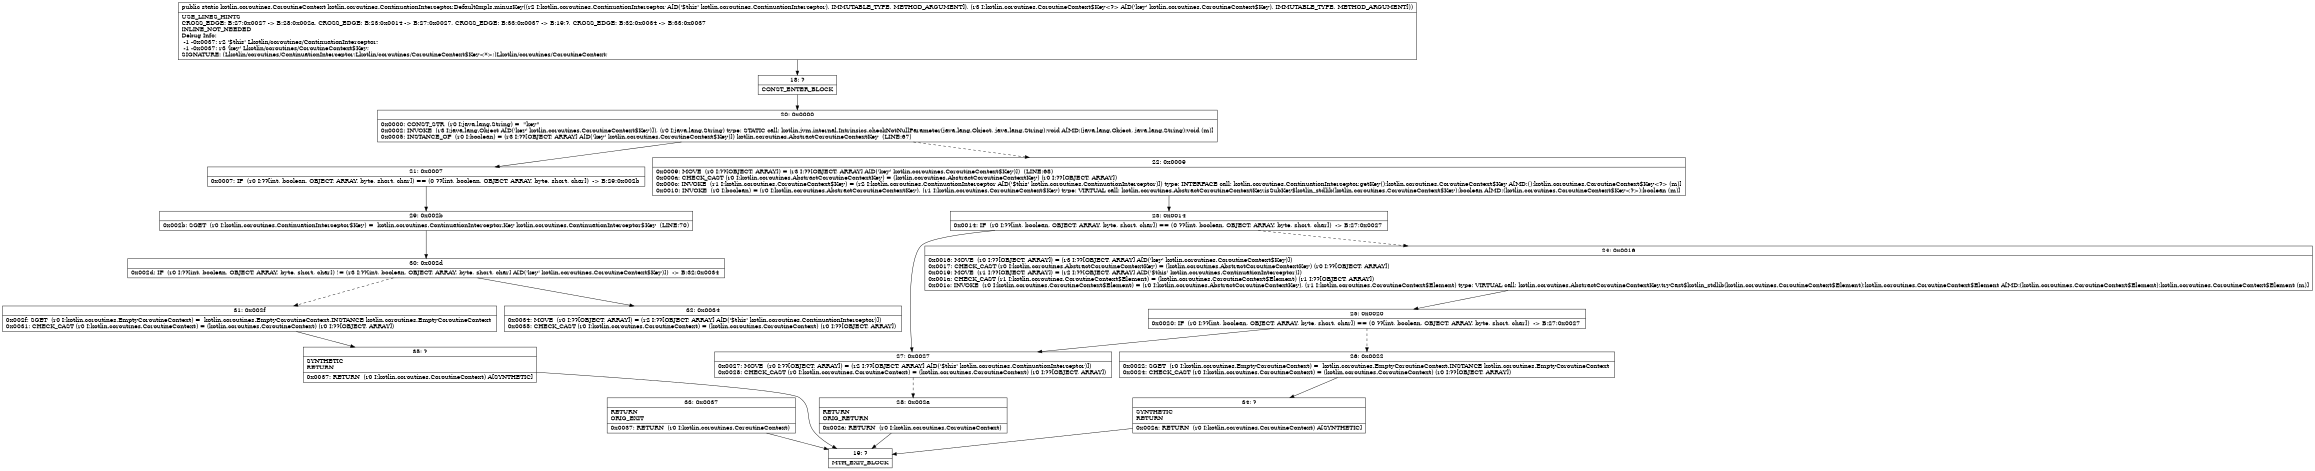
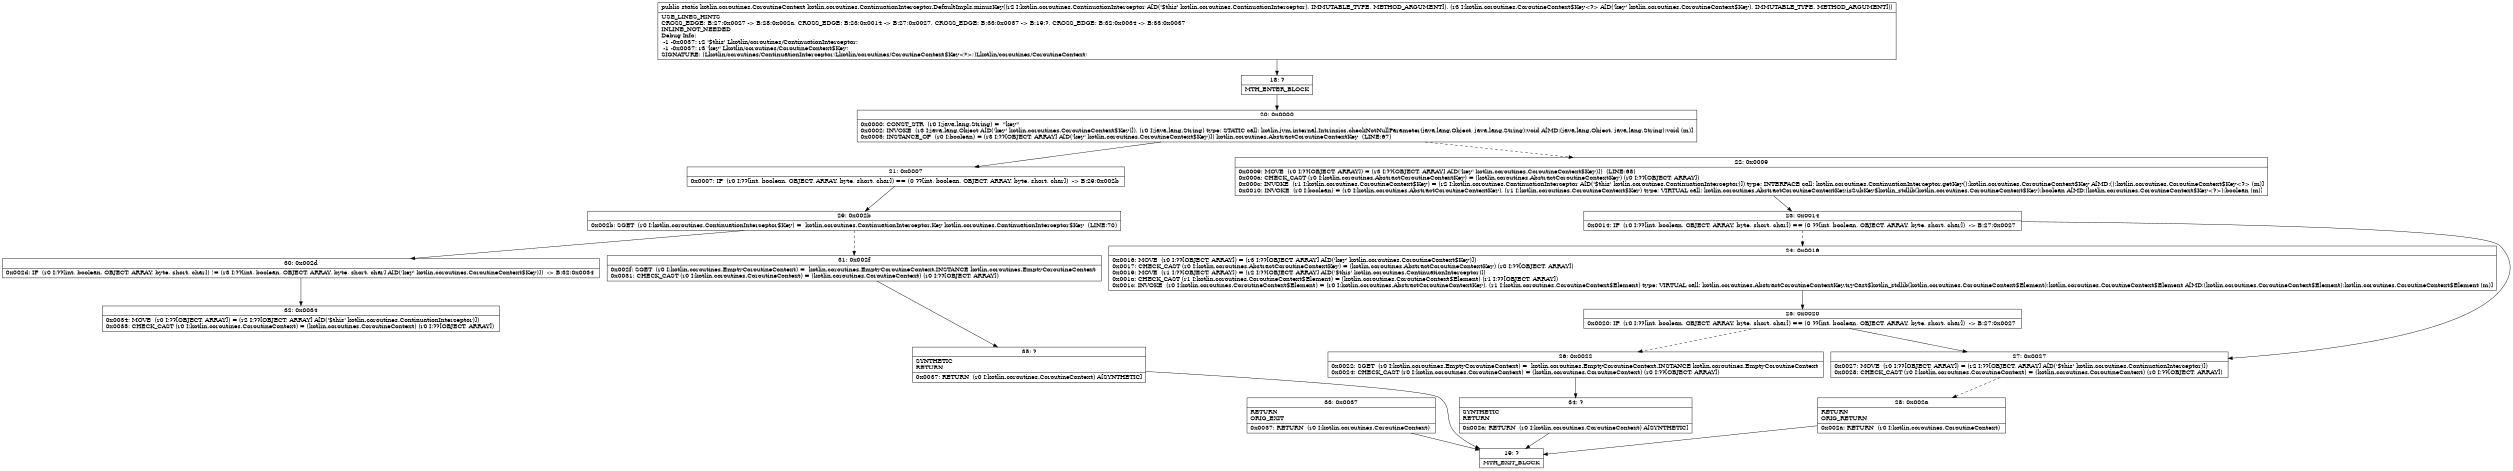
  digraph {
    node [shape=record]
-   n1 [label="{18\:\ ?|CONST_ENTER_BLOCK\l}"]
+   n1 [label="{18\:\ ?|MTH_ENTER_BLOCK\l}"]
    n2 [label="{20\:\ 0x0000|0x0000: CONST_STR  (r0 I:java.lang.String) =  \"key\" \l0x0002: INVOKE  (r3 I:java.lang.Object A[D('key' kotlin.coroutines.CoroutineContext$Key)]), (r0 I:java.lang.String) type: STATIC call: kotlin.jvm.internal.Intrinsics.checkNotNullParameter(java.lang.Object, java.lang.String):void A[MD:(java.lang.Object, java.lang.String):void (m)]\l0x0005: INSTANCE_OF  (r0 I:boolean) = (r3 I:??[OBJECT, ARRAY] A[D('key' kotlin.coroutines.CoroutineContext$Key)]) kotlin.coroutines.AbstractCoroutineContextKey  (LINE:67)\l}"]
    n3 [label="{21\:\ 0x0007|0x0007: IF  (r0 I:??[int, boolean, OBJECT, ARRAY, byte, short, char]) == (0 ??[int, boolean, OBJECT, ARRAY, byte, short, char])  \-\> B:29:0x002b \l}"]
    n4 [label="{22\:\ 0x0009|0x0009: MOVE  (r0 I:??[OBJECT, ARRAY]) = (r3 I:??[OBJECT, ARRAY] A[D('key' kotlin.coroutines.CoroutineContext$Key)])  (LINE:68)\l0x000a: CHECK_CAST (r0 I:kotlin.coroutines.AbstractCoroutineContextKey) = (kotlin.coroutines.AbstractCoroutineContextKey) (r0 I:??[OBJECT, ARRAY]) \l0x000c: INVOKE  (r1 I:kotlin.coroutines.CoroutineContext$Key) = (r2 I:kotlin.coroutines.ContinuationInterceptor A[D('$this' kotlin.coroutines.ContinuationInterceptor)]) type: INTERFACE call: kotlin.coroutines.ContinuationInterceptor.getKey():kotlin.coroutines.CoroutineContext$Key A[MD:():kotlin.coroutines.CoroutineContext$Key\<?\> (m)]\l0x0010: INVOKE  (r0 I:boolean) = (r0 I:kotlin.coroutines.AbstractCoroutineContextKey), (r1 I:kotlin.coroutines.CoroutineContext$Key) type: VIRTUAL call: kotlin.coroutines.AbstractCoroutineContextKey.isSubKey$kotlin_stdlib(kotlin.coroutines.CoroutineContext$Key):boolean A[MD:(kotlin.coroutines.CoroutineContext$Key\<?\>):boolean (m)]\l}"]
    n5 [label="{29\:\ 0x002b|0x002b: SGET  (r0 I:kotlin.coroutines.ContinuationInterceptor$Key) =  kotlin.coroutines.ContinuationInterceptor.Key kotlin.coroutines.ContinuationInterceptor$Key  (LINE:70)\l}"]
    n6 [label="{23\:\ 0x0014|0x0014: IF  (r0 I:??[int, boolean, OBJECT, ARRAY, byte, short, char]) == (0 ??[int, boolean, OBJECT, ARRAY, byte, short, char])  \-\> B:27:0x0027 \l}"]
    n7 [label="{30\:\ 0x002d|0x002d: IF  (r0 I:??[int, boolean, OBJECT, ARRAY, byte, short, char]) != (r3 I:??[int, boolean, OBJECT, ARRAY, byte, short, char] A[D('key' kotlin.coroutines.CoroutineContext$Key)])  \-\> B:32:0x0034 \l}"]
    n8 [label="{24\:\ 0x0016|0x0016: MOVE  (r0 I:??[OBJECT, ARRAY]) = (r3 I:??[OBJECT, ARRAY] A[D('key' kotlin.coroutines.CoroutineContext$Key)]) \l0x0017: CHECK_CAST (r0 I:kotlin.coroutines.AbstractCoroutineContextKey) = (kotlin.coroutines.AbstractCoroutineContextKey) (r0 I:??[OBJECT, ARRAY]) \l0x0019: MOVE  (r1 I:??[OBJECT, ARRAY]) = (r2 I:??[OBJECT, ARRAY] A[D('$this' kotlin.coroutines.ContinuationInterceptor)]) \l0x001a: CHECK_CAST (r1 I:kotlin.coroutines.CoroutineContext$Element) = (kotlin.coroutines.CoroutineContext$Element) (r1 I:??[OBJECT, ARRAY]) \l0x001c: INVOKE  (r0 I:kotlin.coroutines.CoroutineContext$Element) = (r0 I:kotlin.coroutines.AbstractCoroutineContextKey), (r1 I:kotlin.coroutines.CoroutineContext$Element) type: VIRTUAL call: kotlin.coroutines.AbstractCoroutineContextKey.tryCast$kotlin_stdlib(kotlin.coroutines.CoroutineContext$Element):kotlin.coroutines.CoroutineContext$Element A[MD:(kotlin.coroutines.CoroutineContext$Element):kotlin.coroutines.CoroutineContext$Element (m)]\l}"]
    n9 [label="{27\:\ 0x0027|0x0027: MOVE  (r0 I:??[OBJECT, ARRAY]) = (r2 I:??[OBJECT, ARRAY] A[D('$this' kotlin.coroutines.ContinuationInterceptor)]) \l0x0028: CHECK_CAST (r0 I:kotlin.coroutines.CoroutineContext) = (kotlin.coroutines.CoroutineContext) (r0 I:??[OBJECT, ARRAY]) \l}"]
    n10 [label="{25\:\ 0x0020|0x0020: IF  (r0 I:??[int, boolean, OBJECT, ARRAY, byte, short, char]) == (0 ??[int, boolean, OBJECT, ARRAY, byte, short, char])  \-\> B:27:0x0027 \l}"]
    n11 [label="{28\:\ 0x002a|RETURN\lORIG_RETURN\l|0x002a: RETURN  (r0 I:kotlin.coroutines.CoroutineContext) \l}"]
    n12 [label="{26\:\ 0x0022|0x0022: SGET  (r0 I:kotlin.coroutines.EmptyCoroutineContext) =  kotlin.coroutines.EmptyCoroutineContext.INSTANCE kotlin.coroutines.EmptyCoroutineContext \l0x0024: CHECK_CAST (r0 I:kotlin.coroutines.CoroutineContext) = (kotlin.coroutines.CoroutineContext) (r0 I:??[OBJECT, ARRAY]) \l}"]
    n13 [label="{34\:\ ?|SYNTHETIC\lRETURN\l|0x002a: RETURN  (r0 I:kotlin.coroutines.CoroutineContext) A[SYNTHETIC]\l}"]
    n14 [label="{19\:\ ?|MTH_EXIT_BLOCK\l}"]
    n15 [label="{31\:\ 0x002f|0x002f: SGET  (r0 I:kotlin.coroutines.EmptyCoroutineContext) =  kotlin.coroutines.EmptyCoroutineContext.INSTANCE kotlin.coroutines.EmptyCoroutineContext \l0x0031: CHECK_CAST (r0 I:kotlin.coroutines.CoroutineContext) = (kotlin.coroutines.CoroutineContext) (r0 I:??[OBJECT, ARRAY]) \l}"]
    n16 [label="{32\:\ 0x0034|0x0034: MOVE  (r0 I:??[OBJECT, ARRAY]) = (r2 I:??[OBJECT, ARRAY] A[D('$this' kotlin.coroutines.ContinuationInterceptor)]) \l0x0035: CHECK_CAST (r0 I:kotlin.coroutines.CoroutineContext) = (kotlin.coroutines.CoroutineContext) (r0 I:??[OBJECT, ARRAY]) \l}"]
    n17 [label="{35\:\ ?|SYNTHETIC\lRETURN\l|0x0037: RETURN  (r0 I:kotlin.coroutines.CoroutineContext) A[SYNTHETIC]\l}"]
    n18 [label="{33\:\ 0x0037|RETURN\lORIG_EXIT\l|0x0037: RETURN  (r0 I:kotlin.coroutines.CoroutineContext) \l}"]
    n19 [label="{public static kotlin.coroutines.CoroutineContext kotlin.coroutines.ContinuationInterceptor.DefaultImpls.minusKey((r2 I:kotlin.coroutines.ContinuationInterceptor A[D('$this' kotlin.coroutines.ContinuationInterceptor), IMMUTABLE_TYPE, METHOD_ARGUMENT]), (r3 I:kotlin.coroutines.CoroutineContext$Key\<?\> A[D('key' kotlin.coroutines.CoroutineContext$Key), IMMUTABLE_TYPE, METHOD_ARGUMENT]))  | USE_LINES_HINTS\lCROSS_EDGE: B:27:0x0027 \-\> B:28:0x002a, CROSS_EDGE: B:23:0x0014 \-\> B:27:0x0027, CROSS_EDGE: B:33:0x0037 \-\> B:19:?, CROSS_EDGE: B:32:0x0034 \-\> B:33:0x0037\lINLINE_NOT_NEEDED\lDebug Info:\l  \-1 \-0x0037: r2 '$this' Lkotlin\/coroutines\/ContinuationInterceptor;\l  \-1 \-0x0037: r3 'key' Lkotlin\/coroutines\/CoroutineContext$Key;\lSIGNATURE: (Lkotlin\/coroutines\/ContinuationInterceptor;Lkotlin\/coroutines\/CoroutineContext$Key\<*\>;)Lkotlin\/coroutines\/CoroutineContext;\l}"]
    n1 -> n2
    n2 -> n3
    n2 -> n4 [style=dashed]
    n3 -> n5
    n4 -> n6
    n5 -> n7
    n6 -> n8 [style=dashed]
    n6 -> n9
-   n7 -> n15 [style=dashed]
+   n5 -> n15 [style=dashed]
    n7 -> n16
    n8 -> n10
    n9 -> n11 [style=dashed]
    n10 -> n9
    n10 -> n12 [style=dashed]
    n11 -> n14
    n12 -> n13
    n13 -> n14
    n15 -> n17
    n17 -> n14
    n18 -> n14
    n19 -> n1
  }
